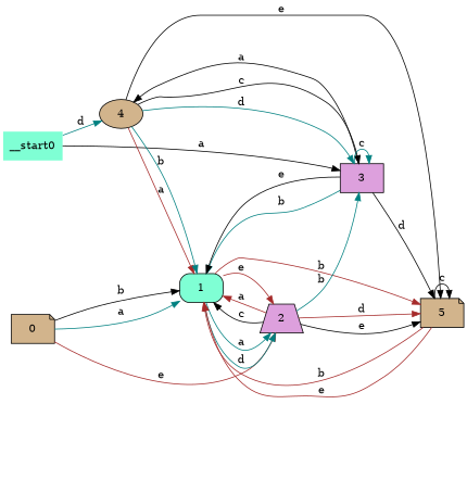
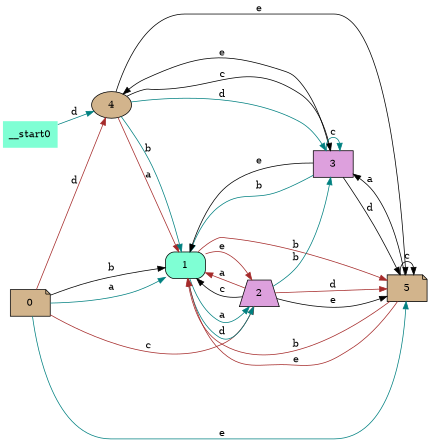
  digraph {
    rankdir=LR
    node [fillcolor=tan shape=note style=filled color=black]
    edge [color=teal]
    __start0 [fillcolor=aquamarine shape=none color=""]
    n2 [label=4 shape=ellipse]
    n3 [label=0 style="rounded,filled"]
    n4 [fillcolor=aquamarine label=1 shape=box style="rounded,filled"]
    n5 [fillcolor=plum label=2 shape=trapezium]
    n6 [label=5]
    n7 [fillcolor=plum label=3 shape=box]
    __start0 -> n2 [label=d]
    n2 -> n4 [color=brown label=a]
    n2 -> n4 [label=b]
    n2 -> n6 [color=black label=e]
    n2 -> n7 [color=black label=c]
    n2 -> n7 [label=d]
+   n3 -> n2 [color=brown label=d]
    n3 -> n4 [label=a]
    n3 -> n4 [color=black label=b]
-   n3 -> n5 [color=brown label=e]
+   n3 -> n5 [color=brown label=c]
+   n3 -> n6 [label=e]
    n4 -> n5 [label=a]
    n4 -> n5 [label=d]
    n4 -> n5 [color=brown label=e]
    n4 -> n6 [color=brown label=b]
    n5 -> n4 [color=brown label=a]
    n5 -> n4 [color=black label=c]
    n5 -> n6 [color=brown label=d]
    n5 -> n6 [color=black label=e]
    n5 -> n7 [label=b]
    n6 -> n4 [color=brown label=b]
    n6 -> n4 [color=brown label=e]
    n6 -> n6 [color=black label=c]
-   __start0 -> n7 [color=black label=a]
-   n7 -> n2 [color=black label=a]
+   n6 -> n7 [color=black label=a]
+   n7 -> n2 [color=black label=e]
    n7 -> n4 [label=b]
    n7 -> n4 [color=black label=e]
    n7 -> n6 [color=black label=d]
    n7 -> n7 [label=c]
  }
